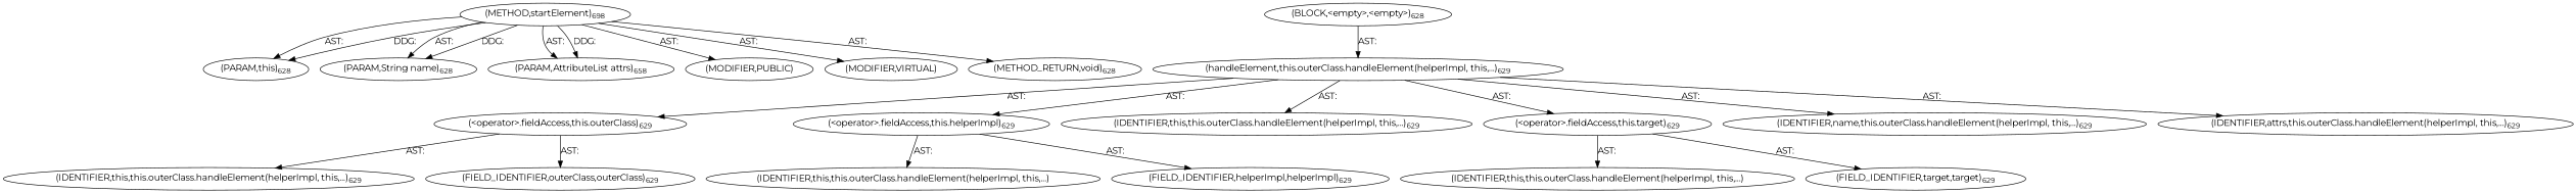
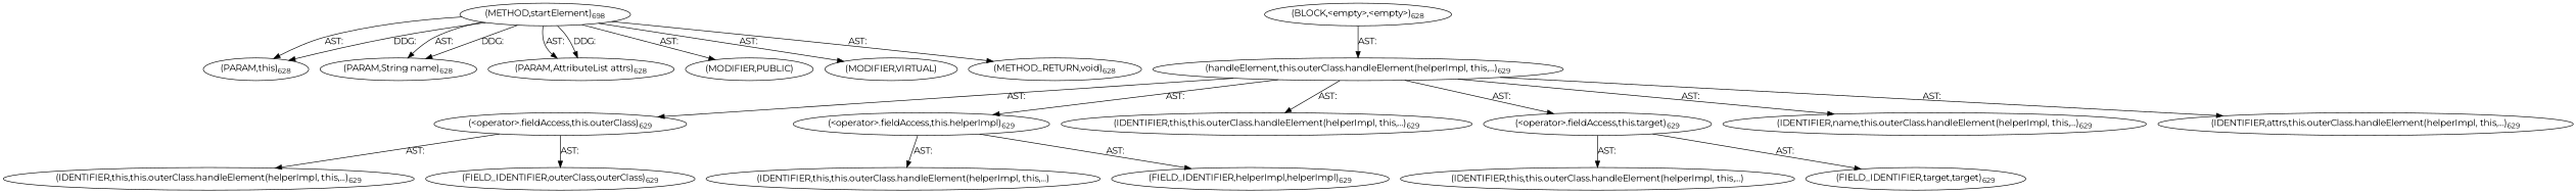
  digraph {
    fontname=Montserrat
    node [fontname=Montserrat]
    edge [fontname=Montserrat]
    n1 [label=<(METHOD,startElement)<SUB>698</SUB>>]
    n2 [label=<(PARAM,this)<SUB>628</SUB>>]
    n3 [label=<(PARAM,String name)<SUB>628</SUB>>]
-   n4 [label=<(PARAM,AttributeList attrs)<SUB>658</SUB>>]
+   n4 [label=<(PARAM,AttributeList attrs)<SUB>628</SUB>>]
    n5 [label=<(MODIFIER,PUBLIC)>]
    n6 [label=<(MODIFIER,VIRTUAL)>]
    n7 [label=<(METHOD_RETURN,void)<SUB>628</SUB>>]
    n8 [label=<(BLOCK,&lt;empty&gt;,&lt;empty&gt;)<SUB>628</SUB>>]
    n9 [label=<(handleElement,this.outerClass.handleElement(helperImpl, this,...)<SUB>629</SUB>>]
    n10 [label=<(&lt;operator&gt;.fieldAccess,this.outerClass)<SUB>629</SUB>>]
    n11 [label=<(&lt;operator&gt;.fieldAccess,this.helperImpl)<SUB>629</SUB>>]
    n12 [label=<(IDENTIFIER,this,this.outerClass.handleElement(helperImpl, this,...)<SUB>629</SUB>>]
    n13 [label=<(&lt;operator&gt;.fieldAccess,this.target)<SUB>629</SUB>>]
    n14 [label=<(IDENTIFIER,name,this.outerClass.handleElement(helperImpl, this,...)<SUB>629</SUB>>]
    n15 [label=<(IDENTIFIER,attrs,this.outerClass.handleElement(helperImpl, this,...)<SUB>629</SUB>>]
    n16 [label=<(IDENTIFIER,this,this.outerClass.handleElement(helperImpl, this,...)<SUB>629</SUB>>]
    n17 [label=<(FIELD_IDENTIFIER,outerClass,outerClass)<SUB>629</SUB>>]
    n18 [label=<(IDENTIFIER,this,this.outerClass.handleElement(helperImpl, this,...)>]
    n19 [label=<(FIELD_IDENTIFIER,helperImpl,helperImpl)<SUB>629</SUB>>]
    n20 [label=<(IDENTIFIER,this,this.outerClass.handleElement(helperImpl, this,...)>]
    n21 [label=<(FIELD_IDENTIFIER,target,target)<SUB>629</SUB>>]
    n1 -> n2 [label="AST: "]
    n1 -> n2 [label="DDG: "]
    n1 -> n3 [label="AST: "]
    n1 -> n3 [label="DDG: "]
    n1 -> n4 [label="AST: "]
    n1 -> n4 [label="DDG: "]
    n1 -> n5 [label="AST: "]
    n1 -> n6 [label="AST: "]
    n1 -> n7 [label="AST: "]
    n8 -> n9 [label="AST: "]
    n9 -> n10 [label="AST: "]
    n9 -> n11 [label="AST: "]
    n9 -> n12 [label="AST: "]
    n9 -> n13 [label="AST: "]
    n9 -> n14 [label="AST: "]
    n9 -> n15 [label="AST: "]
    n10 -> n16 [label="AST: "]
    n10 -> n17 [label="AST: "]
    n11 -> n18 [label="AST: "]
    n11 -> n19 [label="AST: "]
    n13 -> n20 [label="AST: "]
    n13 -> n21 [label="AST: "]
  }
